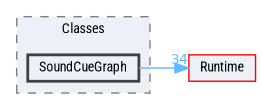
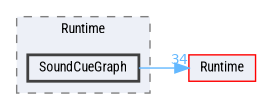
  digraph {
    compound=true
    rankdir=LR
    fontname="Roboto Condensed"
    node [fillcolor="#edf0f7" fontname="Roboto Condensed" fontsize=10 shape=box]
    n1 [color=grey25 height=0.2 label=SoundCueGraph style="filled,bold" width=0.4]
    n2 [color=red height=0.2 label=Runtime style=filled width=0.4]
    subgraph cluster_1 {
      bgcolor="#edf0f7"
      fontsize=10
-     label=Classes
+     label=Runtime
      pencolor=grey50
      style="filled,dashed"
      n1
    }
    n1 -> n2 [color=steelblue1 fontcolor=steelblue1 fontname="Roboto Condensed" fontsize=10 headlabel=34 labeldistance=1.5 labelfontname=Helvetica labelfontsize=10]
  }
